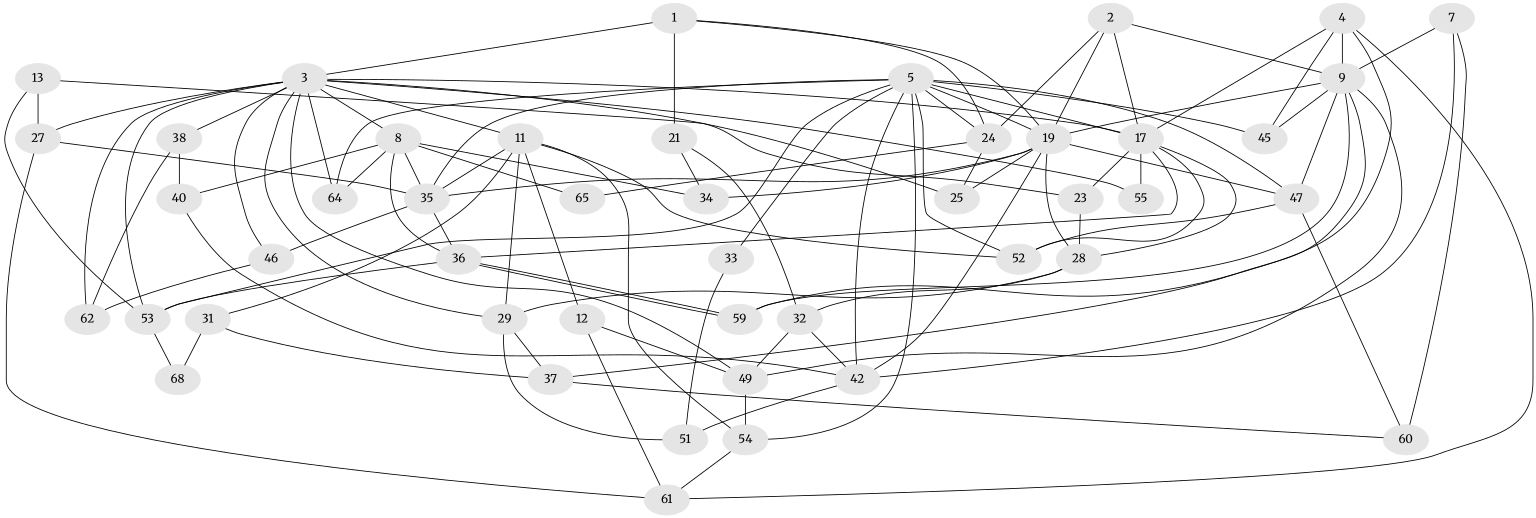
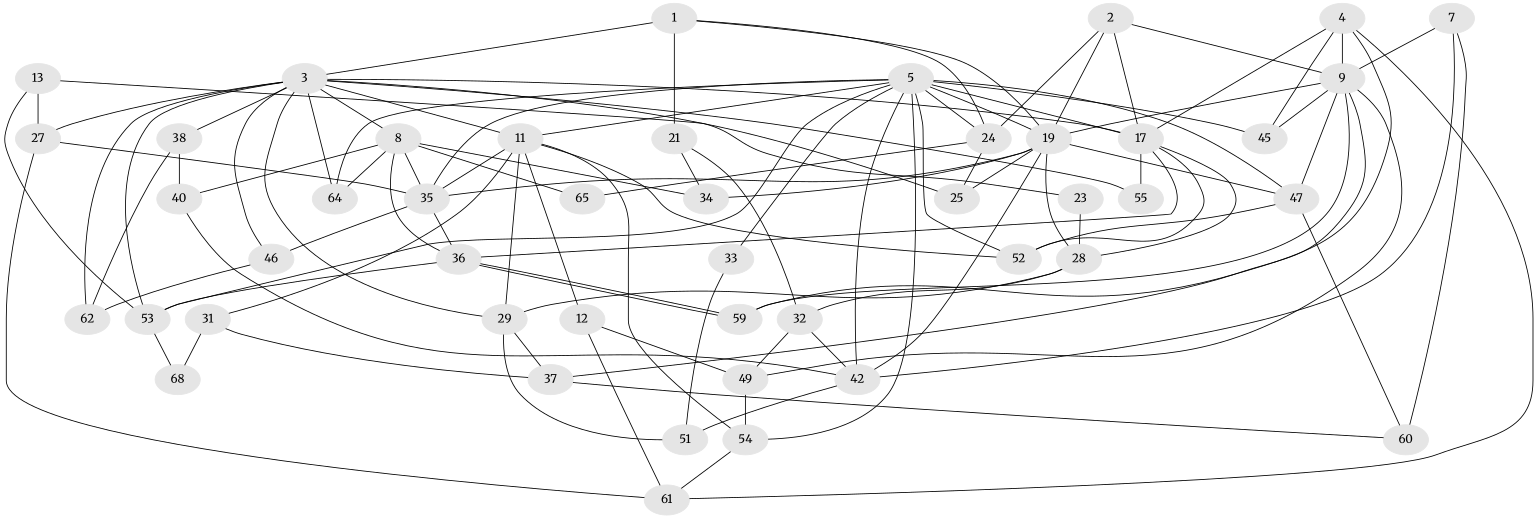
  graph {
    fontname=Merriweather
    node [color=gray90 fontname=Merriweather style=filled]
    edge [fontname=Merriweather]
    1 [super="+63"]
    3 [super="+44+56+20+6"]
    19 [super="+30+39"]
    21
    24
    17 [super="+50"]
    8 [super="+18"]
    11 [super="+27"]
    25
    n10 [label=27 super="+41"]
    29
    38
    46
    49
    53
    55
    62
    64
    35 [super="+48"]
    42
    47
    34
    28
    32
    65
    9 [super="+14+15"]
    45
    59
    37
    2
    52 [super="+66"]
    36
    23
    40
    54
    12
    31
    61
    51
    68
    4 [super="+10"]
    5 [super="+16+22"]
    33
    60
    7 [super="+57"]
    13
    1 -- 3 [weight=2]
    1 -- 19
    1 -- 21
    1 -- 24
    3 -- 17
    3 -- 8
    3 -- 11
    3 -- 25
    3 -- n10
    3 -- 29
    3 -- 38 [weight=2]
    3 -- 46
-   3 -- 49
    3 -- 53
    3 -- 55
    3 -- 62
    3 -- 64
    19 -- 25
    19 -- 35
    19 -- 42
    19 -- 47
    19 -- 34
    19 -- 28
    21 -- 34
    21 -- 32
    24 -- 25
    24 -- 65
    17 -- 55
    17 -- 28
    17 -- 52
    17 -- 36
-   17 -- 23
    8 -- 64
    8 -- 35
    8 -- 34
    8 -- 65
    8 -- 36
    8 -- 40
    11 -- 29
    11 -- 35
    11 -- 52
    11 -- 54
    11 -- 12
    11 -- 31
    n10 -- 35
    n10 -- 61
    29 -- 37
    29 -- 51
    38 -- 62
    38 -- 40
    46 -- 62
    49 -- 54
    53 -- 68
    35 -- 46
    35 -- 36
    42 -- 51
    47 -- 52
    47 -- 60
    28 -- 29
    28 -- 32
    32 -- 49
    32 -- 42
    9 -- 19
    9 -- 49
    9 -- 47
    9 -- 45
    9 -- 59
    9 -- 37
    37 -- 60
    2 -- 19
    2 -- 24
    2 -- 17
    2 -- 9
    36 -- 53
    36 -- 59
    36 -- 59
    23 -- 28
    40 -- 42
    54 -- 61
    12 -- 49
    12 -- 61
    31 -- 37
    31 -- 68
    4 -- 17
    4 -- 9
    4 -- 45
    4 -- 59
    4 -- 61
    5 -- 19
    5 -- 24
    5 -- 17
+   5 -- 11
    5 -- 53
    5 -- 64
    5 -- 35
    5 -- 42
    5 -- 47
    5 -- 45
    5 -- 52
    5 -- 54
    5 -- 33
    33 -- 51
    7 -- 42
    7 -- 9 [weight=2]
    7 -- 60
    13 -- n10
    13 -- 53
    13 -- 23
  }
